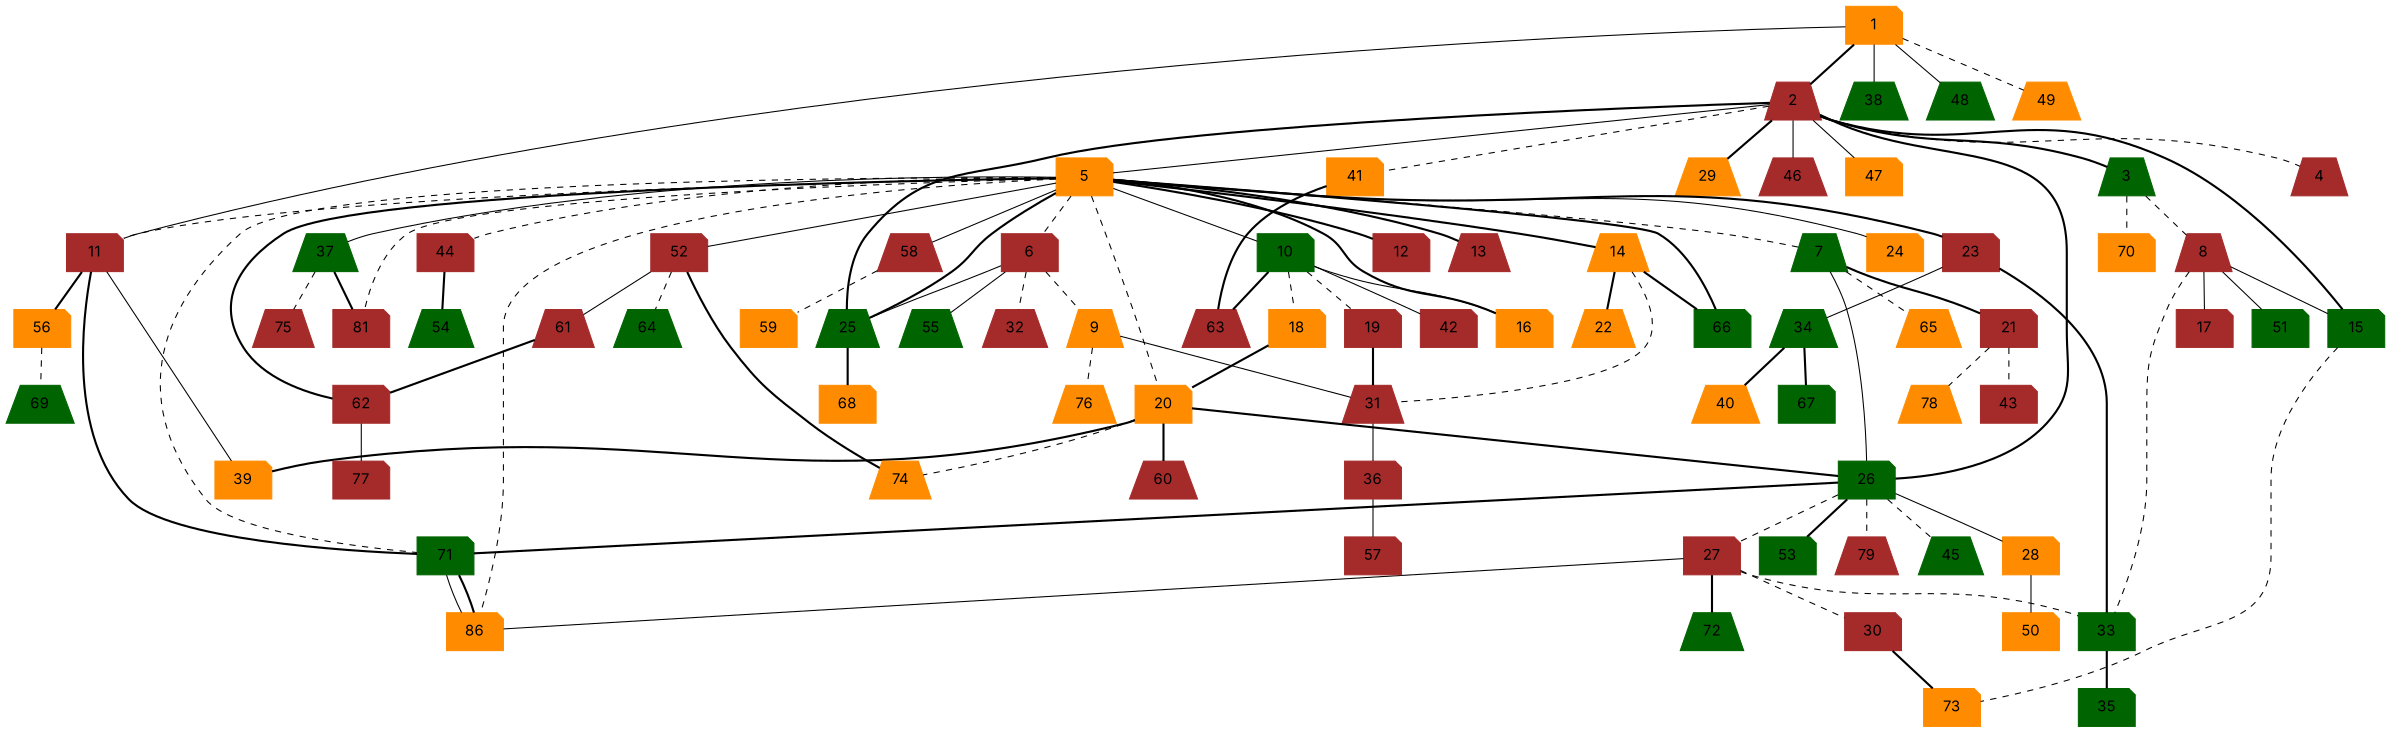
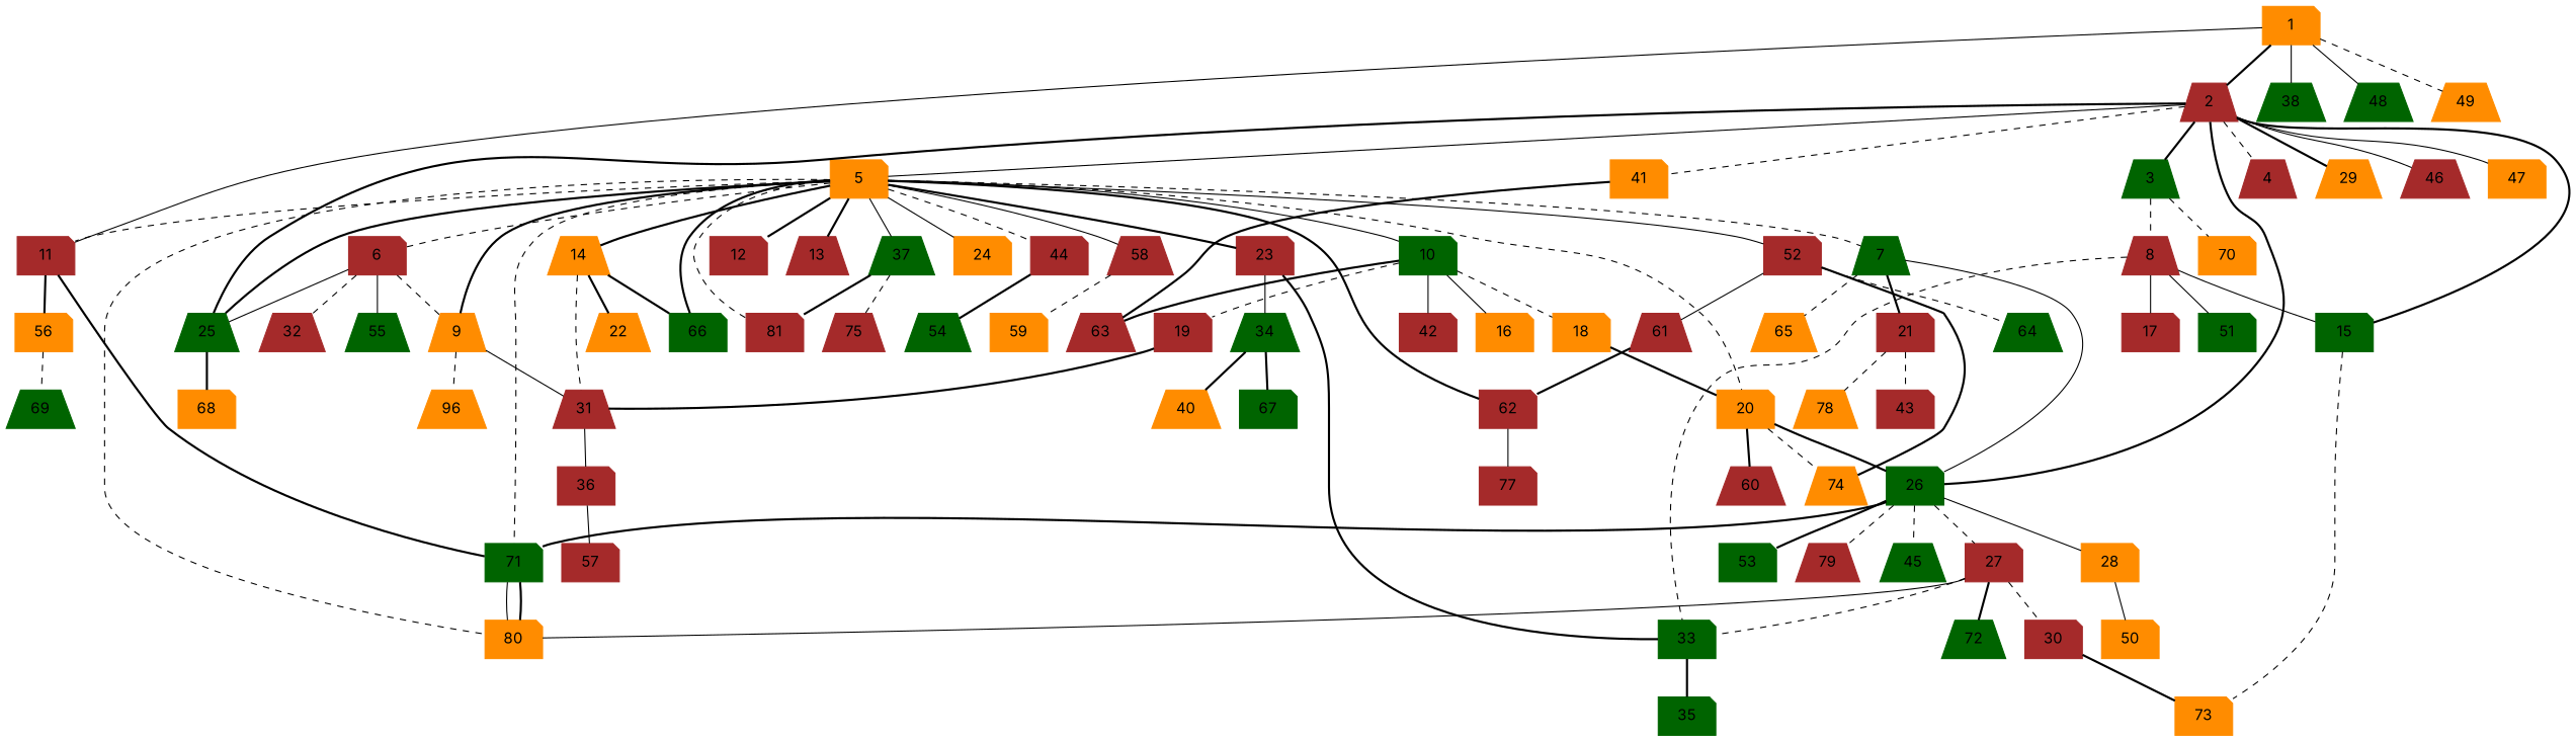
  graph {
    fontname=Inter
    node [color=brown fontname=Inter shape=note style=filled]
    edge [fontname=Inter style=bold]
    1 [color=darkorange]
    2 [shape=trapezium]
    11
    38 [color=darkgreen shape=trapezium]
    48 [color=darkgreen shape=trapezium]
    49 [color=darkorange shape=trapezium]
    3 [color=darkgreen shape=trapezium]
    4 [shape=trapezium]
    5 [color=darkorange]
    15 [color=darkgreen]
    25 [color=darkgreen shape=trapezium]
    26 [color=darkgreen]
    29 [color=darkorange shape=trapezium]
    41 [color=darkorange]
    46 [shape=trapezium]
    47 [color=darkorange]
    71 [color=darkgreen]
-   39 [color=darkorange]
    56 [color=darkorange]
    8 [shape=trapezium]
    70 [color=darkorange]
    6
    7 [color=darkgreen shape=trapezium]
    9 [color=darkorange shape=trapezium]
    10 [color=darkgreen]
    12
    13 [shape=trapezium]
    14 [color=darkorange shape=trapezium]
    20 [color=darkorange]
    23
    24 [color=darkorange]
    37 [color=darkgreen shape=trapezium]
    44
    52
    58 [shape=trapezium]
    62
    66 [color=darkgreen]
-   80 [color=darkorange label=86]
+   80 [color=darkorange]
    81
    73 [color=darkorange]
    68 [color=darkorange]
    27
    28 [color=darkorange]
    45 [color=darkgreen shape=trapezium]
    53 [color=darkgreen]
    79 [shape=trapezium]
    63 [shape=trapezium]
    17
    33 [color=darkgreen]
    51 [color=darkgreen]
    32 [shape=trapezium]
    55 [color=darkgreen shape=trapezium]
    21
    65 [color=darkorange shape=trapezium]
    31 [shape=trapezium]
-   76 [color=darkorange shape=trapezium]
+   76 [color=darkorange shape=trapezium label=96]
    16 [color=darkorange]
    18 [color=darkorange]
    19
    42
    22 [color=darkorange shape=trapezium]
    60 [shape=trapezium]
    74 [color=darkorange shape=trapezium]
    34 [color=darkgreen shape=trapezium]
    75 [shape=trapezium]
    54 [color=darkgreen shape=trapezium]
    61 [shape=trapezium]
    64 [color=darkgreen shape=trapezium]
    59 [color=darkorange]
    77
    43
    78 [color=darkorange shape=trapezium]
    35 [color=darkgreen]
    36
    69 [color=darkgreen shape=trapezium]
    40 [color=darkorange shape=trapezium]
    67 [color=darkgreen]
    30
    72 [color=darkgreen shape=trapezium]
    50 [color=darkorange]
    57
    1 -- 2
    1 -- 11 [style=solid]
    1 -- 38 [style=solid]
    1 -- 48 [style=solid]
    1 -- 49 [style=dashed]
    2 -- 3
    2 -- 4 [style=dashed]
    2 -- 5 [style=solid]
    2 -- 15
    2 -- 25
    2 -- 26
    2 -- 29
    2 -- 41 [style=dashed]
    2 -- 46 [style=solid]
    2 -- 47 [style=solid]
    11 -- 71
-   11 -- 39 [style=solid]
    11 -- 56
    3 -- 8 [style=dashed]
    3 -- 70 [style=dashed]
    5 -- 11 [style=dashed]
    5 -- 25
    5 -- 71 [style=dashed]
    5 -- 6 [style=dashed]
    5 -- 7 [style=dashed]
-   5 -- 16
+   5 -- 9
    5 -- 10 [style=solid]
    5 -- 12
    5 -- 13
    5 -- 14
    5 -- 20 [style=dashed]
    5 -- 23
    5 -- 24 [style=solid]
    5 -- 37 [style=solid]
    5 -- 44 [style=dashed]
    5 -- 52 [style=solid]
    5 -- 58 [style=solid]
    5 -- 62
    5 -- 66
    5 -- 80 [style=dashed]
    5 -- 81 [style=dashed]
    15 -- 73 [style=dashed]
    25 -- 68
    26 -- 71
    26 -- 27 [style=dashed]
    26 -- 28 [style=solid]
    26 -- 45 [style=dashed]
    26 -- 53
    26 -- 79 [style=dashed]
    41 -- 63
    71 -- 80 [style=solid]
    71 -- 80
    56 -- 69 [style=dashed]
    8 -- 15 [style=solid]
    8 -- 17 [style=solid]
    8 -- 33 [style=dashed]
    8 -- 51 [style=solid]
    6 -- 25 [style=solid]
    6 -- 9 [style=dashed]
    6 -- 32 [style=dashed]
    6 -- 55 [style=solid]
    7 -- 26 [style=solid]
    7 -- 21
    7 -- 65 [style=dashed]
    9 -- 31 [style=solid]
    9 -- 76 [style=dashed]
    10 -- 63
    10 -- 16 [style=solid]
    10 -- 18 [style=dashed]
    10 -- 19 [style=dashed]
    10 -- 42 [style=solid]
    14 -- 66
    14 -- 31 [style=dashed]
    14 -- 22
    20 -- 26
-   20 -- 39
    20 -- 60
    20 -- 74 [style=dashed]
    23 -- 33
    23 -- 34 [style=solid]
    37 -- 81
    37 -- 75 [style=dashed]
    44 -- 54
    52 -- 74
    52 -- 61 [style=solid]
    52 -- 64 [style=dashed]
    58 -- 59 [style=dashed]
    62 -- 77 [style=solid]
    27 -- 80 [style=solid]
    27 -- 33 [style=dashed]
    27 -- 30 [style=dashed]
    27 -- 72
    28 -- 50 [style=solid]
    33 -- 35
    21 -- 43 [style=dashed]
    21 -- 78 [style=dashed]
    31 -- 36 [style=solid]
    18 -- 20
    19 -- 31
    34 -- 40
    34 -- 67
    61 -- 62
    36 -- 57 [style=solid]
    30 -- 73
  }
